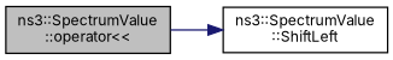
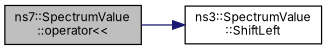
  digraph {
    rankdir=LR
    fontname=Inter
    node [color=black fontname=Inter fontsize=10 shape=record style=filled]
-   n1 [fillcolor=grey75 fontcolor=black height=0.2 label="ns3::SpectrumValue\l::operator\<\<" width=0.4]
+   n1 [fillcolor=grey75 fontcolor=black height=0.2 label="ns7::SpectrumValue\l::operator\<\<" width=0.4]
    n2 [fillcolor=white height=0.2 label="ns3::SpectrumValue\l::ShiftLeft" width=0.4]
    n1 -> n2 [color=midnightblue fontname=Inter fontsize=10 labelfontname=Helvetica labelfontsize=10 style=solid]
  }
